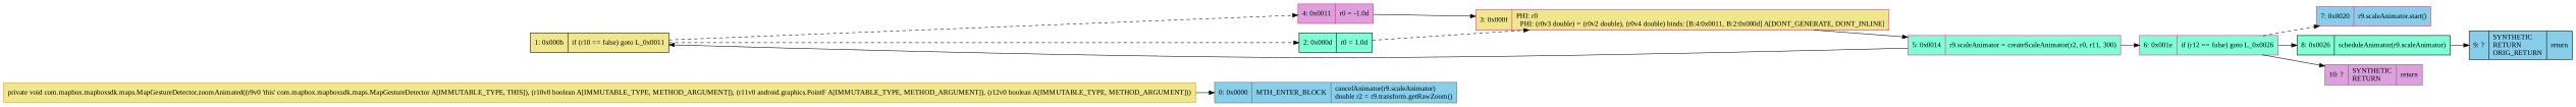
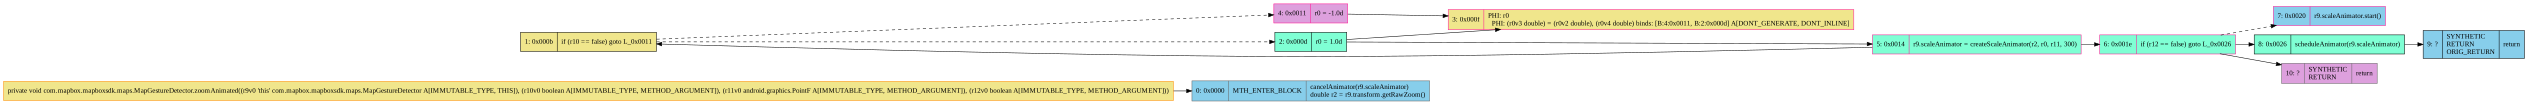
  digraph {
    fontname="Liberation Serif"
    rankdir=LR
    node [color=deeppink fillcolor=aquamarine fontname="Liberation Serif" shape=record style=filled]
    edge [fontname="Liberation Serif"]
    n1 [color=gray40 fillcolor=skyblue label="{0\:\ 0x0000|MTH_ENTER_BLOCK\l|cancelAnimator(r9.scaleAnimator)\ldouble r2 = r9.transform.getRawZoom()\l}"]
    n2 [color=black fillcolor=khaki label="{1\:\ 0x000b|if (r10 == false) goto L_0x0011\l}"]
    n3 [color=black label="{2\:\ 0x000d|r0 = 1.0d\l}"]
    n4 [fillcolor=plum label="{4\:\ 0x0011|r0 = \-1.0d\l}"]
    n5 [fillcolor=khaki label="{3\:\ 0x000f|PHI: r0 \l  PHI: (r0v3 double) = (r0v2 double), (r0v4 double) binds: [B:4:0x0011, B:2:0x000d] A[DONT_GENERATE, DONT_INLINE]\l}"]
    n6 [label="{5\:\ 0x0014|r9.scaleAnimator = createScaleAnimator(r2, r0, r11, 300)\l}"]
    n7 [label="{6\:\ 0x001e|if (r12 == false) goto L_0x0026\l}"]
    n8 [fillcolor=skyblue label="{7\:\ 0x0020|r9.scaleAnimator.start()\l}"]
    n9 [color=black label="{8\:\ 0x0026|scheduleAnimator(r9.scaleAnimator)\l}"]
    n10 [color=gray40 fillcolor=plum label="{10\:\ ?|SYNTHETIC\lRETURN\l|return\l}"]
    n11 [color=black fillcolor=skyblue label="{9\:\ ?|SYNTHETIC\lRETURN\lORIG_RETURN\l|return\l}"]
    n12 [color=darkorange fillcolor=khaki label="{private void com.mapbox.mapboxsdk.maps.MapGestureDetector.zoomAnimated((r9v0 'this' com.mapbox.mapboxsdk.maps.MapGestureDetector A[IMMUTABLE_TYPE, THIS]), (r10v0 boolean A[IMMUTABLE_TYPE, METHOD_ARGUMENT]), (r11v0 android.graphics.PointF A[IMMUTABLE_TYPE, METHOD_ARGUMENT]), (r12v0 boolean A[IMMUTABLE_TYPE, METHOD_ARGUMENT])) }"]
    n2 -> n3 [style=dashed]
    n2 -> n4 [style=dashed]
-   n3 -> n5 [style=dashed]
+   n3 -> n5
    n4 -> n5
-   n5 -> n6
+   n3 -> n6
    n6 -> n2
    n6 -> n7
    n7 -> n8 [style=dashed]
    n7 -> n9
    n7 -> n10
    n9 -> n11
    n12 -> n1
  }
